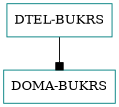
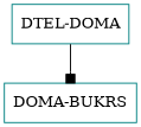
  digraph {
    node [color=teal shape=box]
-   "DTEL-BUKRS"
+   "DTEL-BUKRS" [label="DTEL-DOMA"]
    "DOMA-BUKRS"
    "DTEL-BUKRS" -> "DOMA-BUKRS" [arrowhead=box]
  }
